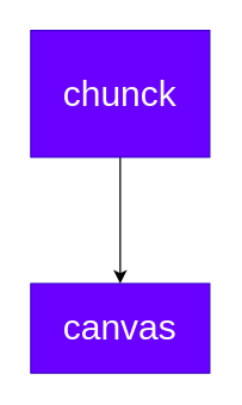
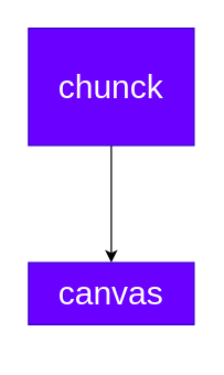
  <mxCell id="0" />
  <mxCell id="1" parent="0" />
  <mxCell id="2" style="edgeStyle=none;html=1;entryX=0.5;entryY=0;entryDx=0;entryDy=0;fontSize=24;" edge="1" parent="1" source="3" target="4"><mxGeometry relative="1" as="geometry" /></mxCell>
  <mxCell id="3" value="chunck" style="rounded=0;whiteSpace=wrap;html=1;fontSize=24;fillColor=#6a00ff;fontColor=#ffffff;strokeColor=#3700CC;" vertex="1" parent="1"><mxGeometry x="20" y="20" width="120" height="85" as="geometry" /></mxCell>
- <mxCell id="4" value="canvas" style="rounded=0;whiteSpace=wrap;html=1;fontSize=24;fillColor=#6a00ff;fontColor=#ffffff;strokeColor=#3700CC;" vertex="1" parent="1"><mxGeometry x="20" y="190" width="120" height="60" as="geometry" /></mxCell>
+ <mxCell id="4" value="canvas" style="rounded=0;whiteSpace=wrap;html=1;fontSize=24;fillColor=#6a00ff;fontColor=#ffffff;strokeColor=#3700CC;" vertex="1" parent="1"><mxGeometry x="20" y="190" width="120" height="45" as="geometry" /></mxCell>
